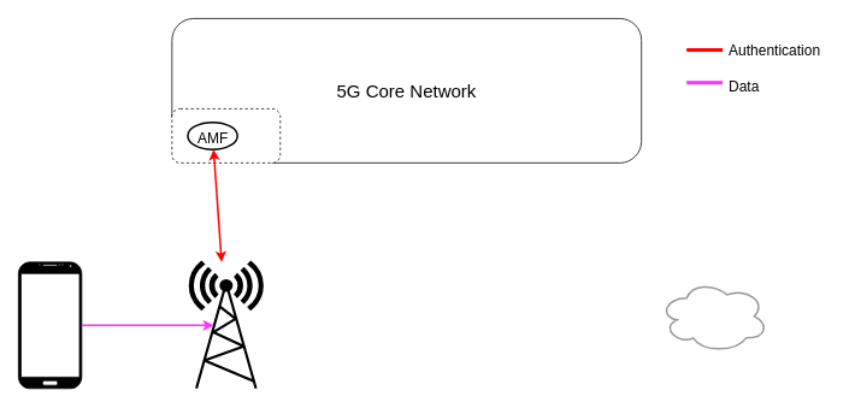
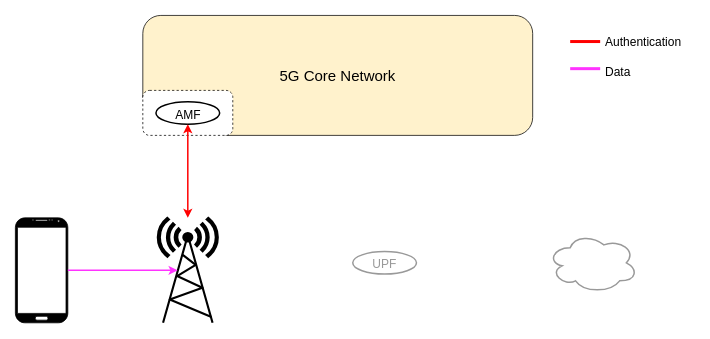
  <mxCell id="0" />
  <mxCell id="1" parent="0" />
- <mxCell id="2" value="&lt;font style=&quot;font-size: 20px;&quot;&gt;5G Core Network&lt;/font&gt;" style="rounded=1;whiteSpace=wrap;html=1;" vertex="1" parent="1"><mxGeometry x="190" y="20" width="520" height="160" as="geometry" /></mxCell>
+ <mxCell id="2" value="&lt;font style=&quot;font-size: 20px;&quot;&gt;5G Core Network&lt;/font&gt;" style="rounded=1;whiteSpace=wrap;html=1;fillColor=#fff2cc;" vertex="1" parent="1"><mxGeometry x="190" y="20" width="520" height="160" as="geometry" /></mxCell>
  <mxCell id="3" value="" style="rounded=1;whiteSpace=wrap;html=1;dashed=1;strokeColor=none;strokeWidth=2;fontSize=20;fillColor=default;" vertex="1" parent="1"><mxGeometry x="180" y="130" width="120" height="60" as="geometry" /></mxCell>
  <mxCell id="4" value="" style="rounded=1;whiteSpace=wrap;html=1;fontSize=20;dashed=1;strokeWidth=1;perimeterSpacing=0;strokeColor=#000000;" vertex="1" parent="1"><mxGeometry x="190" y="120" width="120" height="60" as="geometry" /></mxCell>
- <mxCell id="5" value="&lt;font style=&quot;font-size: 16px;&quot;&gt;AMF&lt;/font&gt;" style="ellipse;whiteSpace=wrap;html=1;strokeColor=default;strokeWidth=2;fontSize=20;fillColor=default;" vertex="1" parent="1"><mxGeometry x="207.5" y="135" width="55" height="30" as="geometry" /></mxCell>
+ <mxCell id="5" value="&lt;font style=&quot;font-size: 16px;&quot;&gt;AMF&lt;/font&gt;" style="ellipse;whiteSpace=wrap;html=1;strokeColor=default;strokeWidth=2;fontSize=20;fillColor=default;" vertex="1" parent="1"><mxGeometry x="207.5" y="135" width="85" height="30" as="geometry" /></mxCell>
  <mxCell id="6" value="" style="verticalLabelPosition=bottom;verticalAlign=top;html=1;shadow=0;dashed=0;strokeWidth=1;shape=mxgraph.android.phone2;strokeColor=#000000;fontSize=16;fillColor=#000000;" vertex="1" parent="1"><mxGeometry x="20" y="290" width="70" height="140" as="geometry" /></mxCell>
  <mxCell id="7" value="" style="fontColor=#0066CC;verticalAlign=top;verticalLabelPosition=bottom;labelPosition=center;align=center;html=1;outlineConnect=0;fillColor=#000000;strokeColor=#000000;gradientColor=none;gradientDirection=north;strokeWidth=1;shape=mxgraph.networks.radio_tower;fontSize=16;" vertex="1" parent="1"><mxGeometry x="210" y="290" width="80" height="140" as="geometry" /></mxCell>
  <mxCell id="8" value="" style="endArrow=classic;html=1;rounded=0;fontSize=16;entryX=0.33;entryY=0.5;entryDx=0;entryDy=0;entryPerimeter=0;fillColor=#0050ef;strokeColor=#FF33FF;strokeWidth=2;" edge="1" parent="1" source="6" target="7"><mxGeometry width="50" height="50" relative="1" as="geometry"><mxPoint x="240" y="350" as="sourcePoint" /><mxPoint x="260" y="175" as="targetPoint" /></mxGeometry></mxCell>
  <mxCell id="9" value="" style="endArrow=classic;html=1;rounded=0;fontSize=16;strokeColor=#FF0000;strokeWidth=2;startArrow=classic;startFill=1;" edge="1" parent="1" source="7" target="5"><mxGeometry width="50" height="50" relative="1" as="geometry"><mxPoint x="206.47" y="289.72" as="sourcePoint" /><mxPoint x="260" y="175" as="targetPoint" /></mxGeometry></mxCell>
  <mxCell id="10" value="" style="ellipse;shape=cloud;whiteSpace=wrap;html=1;strokeColor=#999999;strokeWidth=2;fontSize=16;fillColor=default;" vertex="1" parent="1"><mxGeometry x="730" y="310" width="120" height="80" as="geometry" /></mxCell>
+ <mxCell id="11" value="&lt;font color=&quot;#999999&quot; style=&quot;font-size: 16px;&quot;&gt;UPF&lt;/font&gt;" style="ellipse;whiteSpace=wrap;html=1;strokeColor=#999999;strokeWidth=2;fontSize=20;fillColor=default;" vertex="1" parent="1"><mxGeometry x="470" y="335" width="85" height="30" as="geometry" /></mxCell>
  <mxCell id="12" value="" style="endArrow=none;html=1;rounded=0;strokeColor=#FF0000;fontSize=16;strokeWidth=4;" edge="1" parent="1"><mxGeometry width="50" height="50" relative="1" as="geometry"><mxPoint x="760" y="54.83" as="sourcePoint" /><mxPoint x="800" y="54.83" as="targetPoint" /></mxGeometry></mxCell>
  <mxCell id="13" value="" style="endArrow=none;html=1;rounded=0;strokeColor=#FF33FF;fontSize=16;strokeWidth=4;" edge="1" parent="1"><mxGeometry width="50" height="50" relative="1" as="geometry"><mxPoint x="760" y="91" as="sourcePoint" /><mxPoint x="800" y="91" as="targetPoint" /></mxGeometry></mxCell>
  <mxCell id="14" value="Authentication" style="text;html=1;align=left;verticalAlign=middle;resizable=0;points=[];autosize=1;strokeColor=none;fillColor=none;fontSize=16;strokeWidth=1;" vertex="1" parent="1"><mxGeometry x="805" y="40" width="120" height="30" as="geometry" /></mxCell>
  <mxCell id="15" value="Data" style="text;html=1;align=left;verticalAlign=middle;resizable=0;points=[];autosize=1;strokeColor=none;fillColor=none;fontSize=16;strokeWidth=1;" vertex="1" parent="1"><mxGeometry x="805" y="80" width="60" height="30" as="geometry" /></mxCell>
